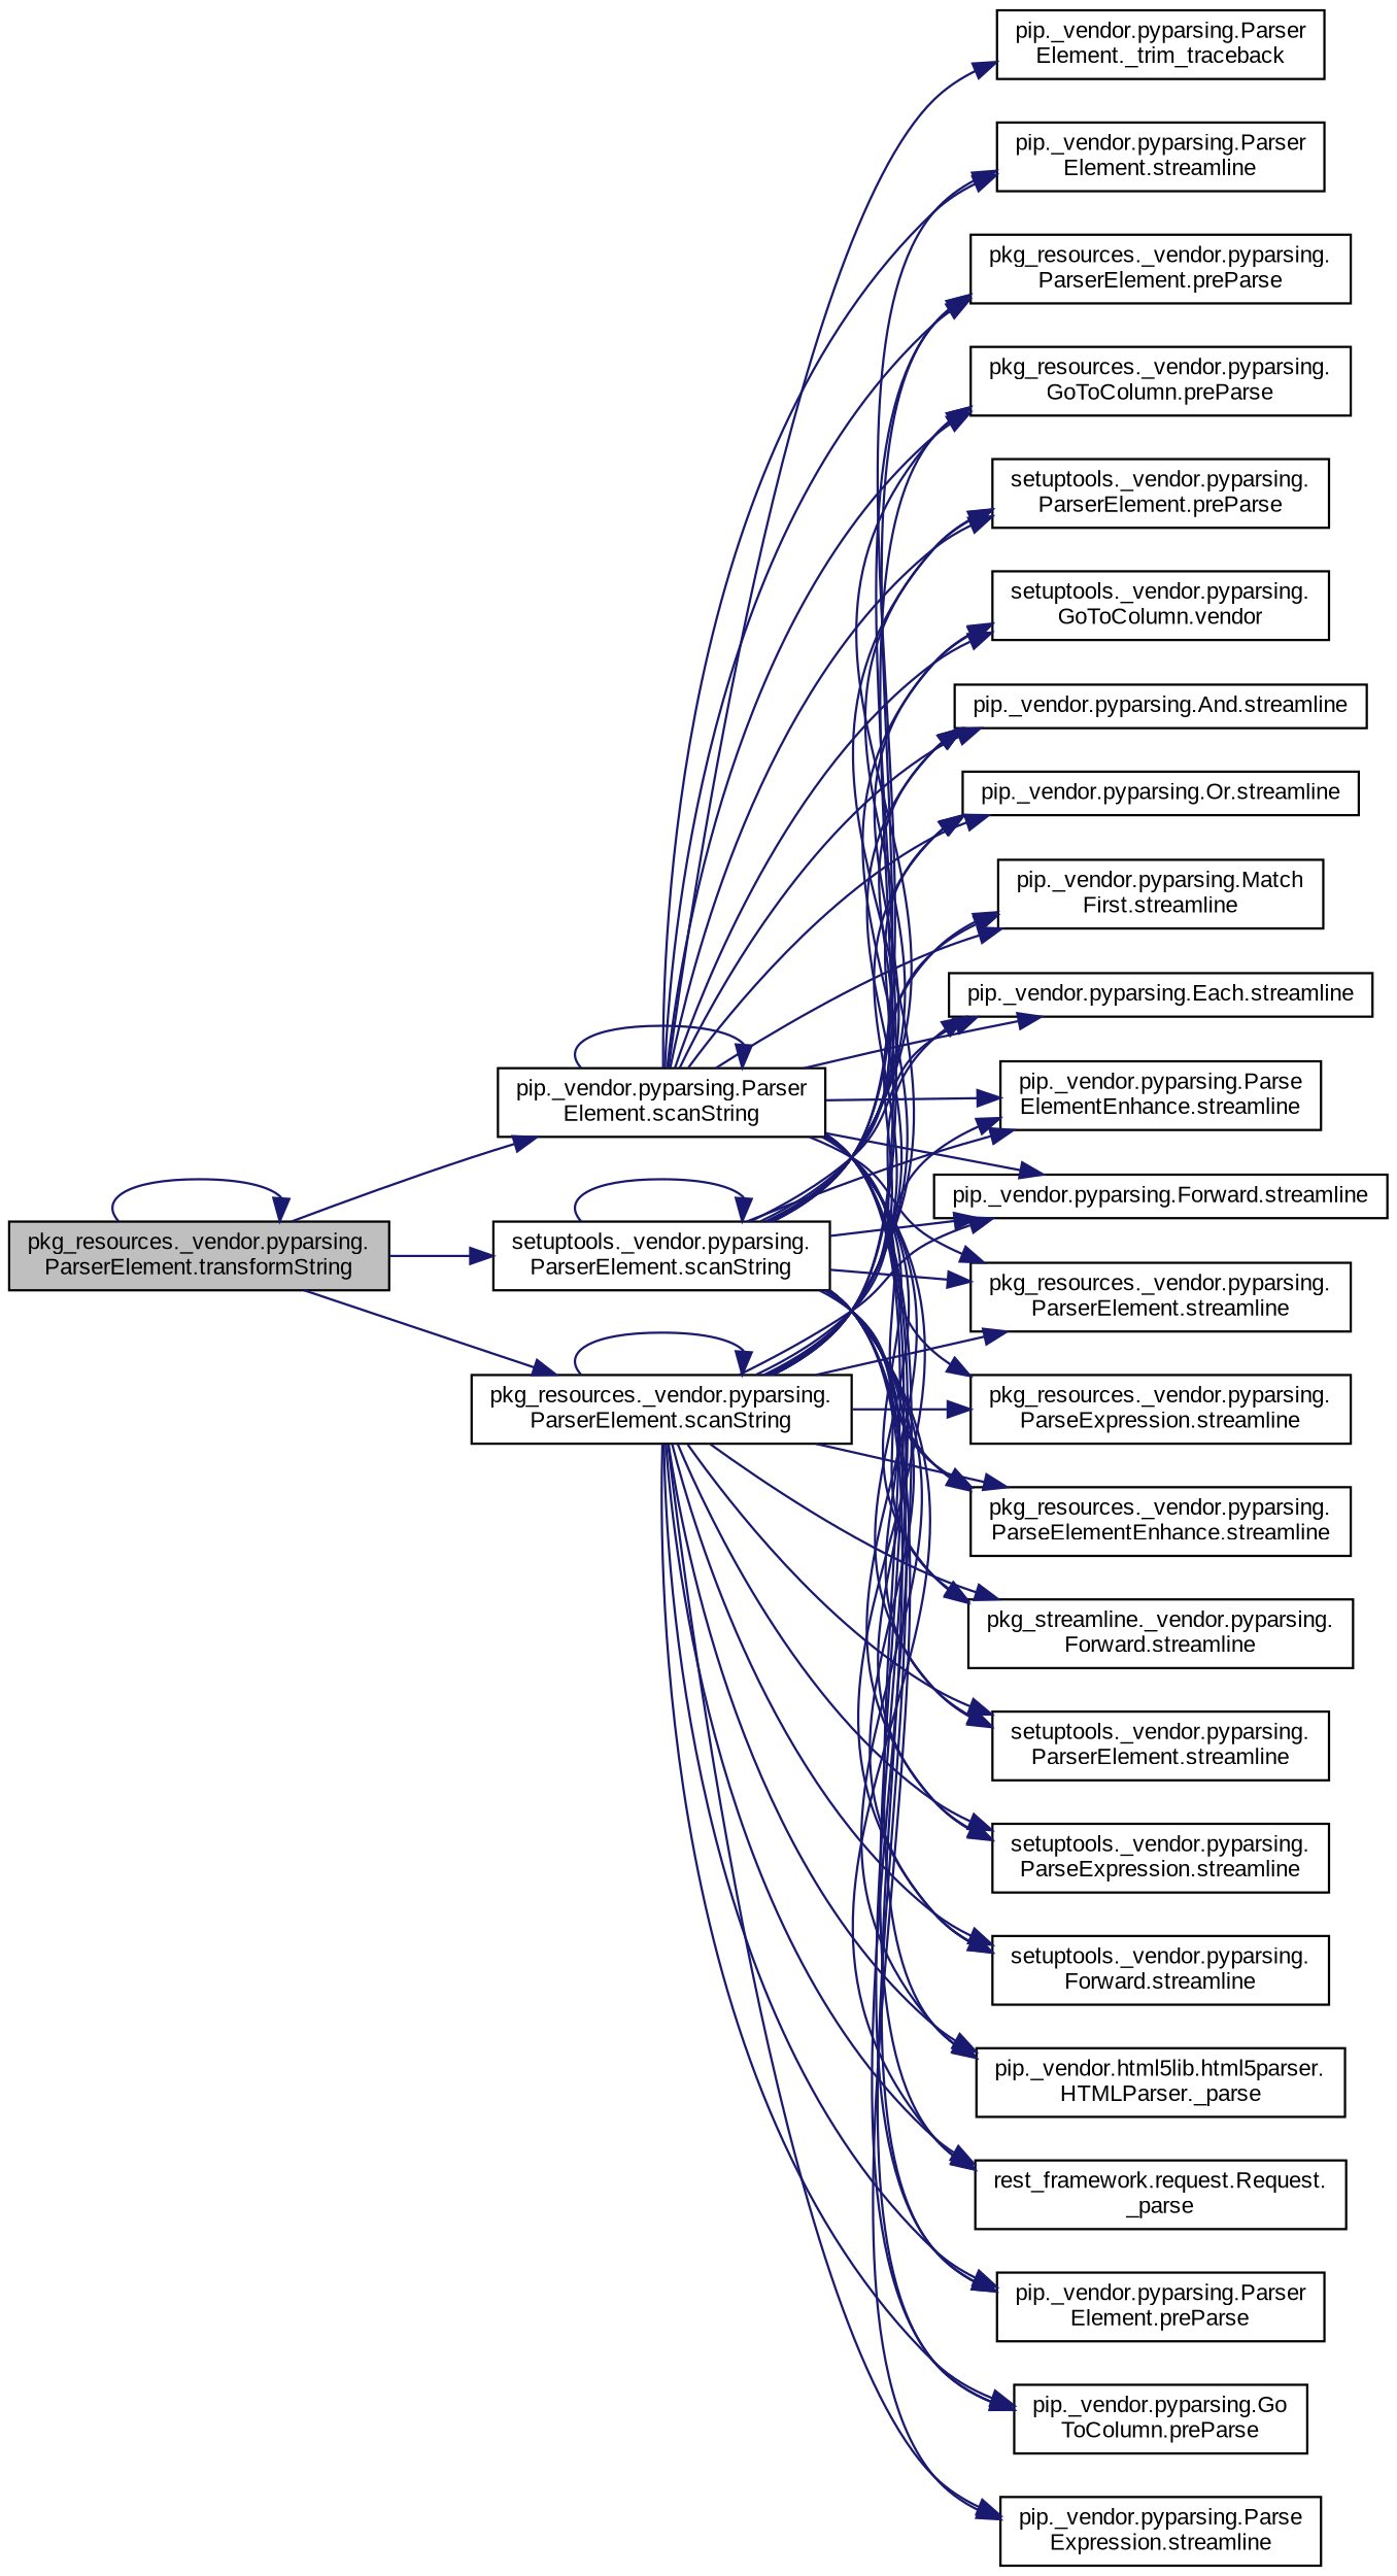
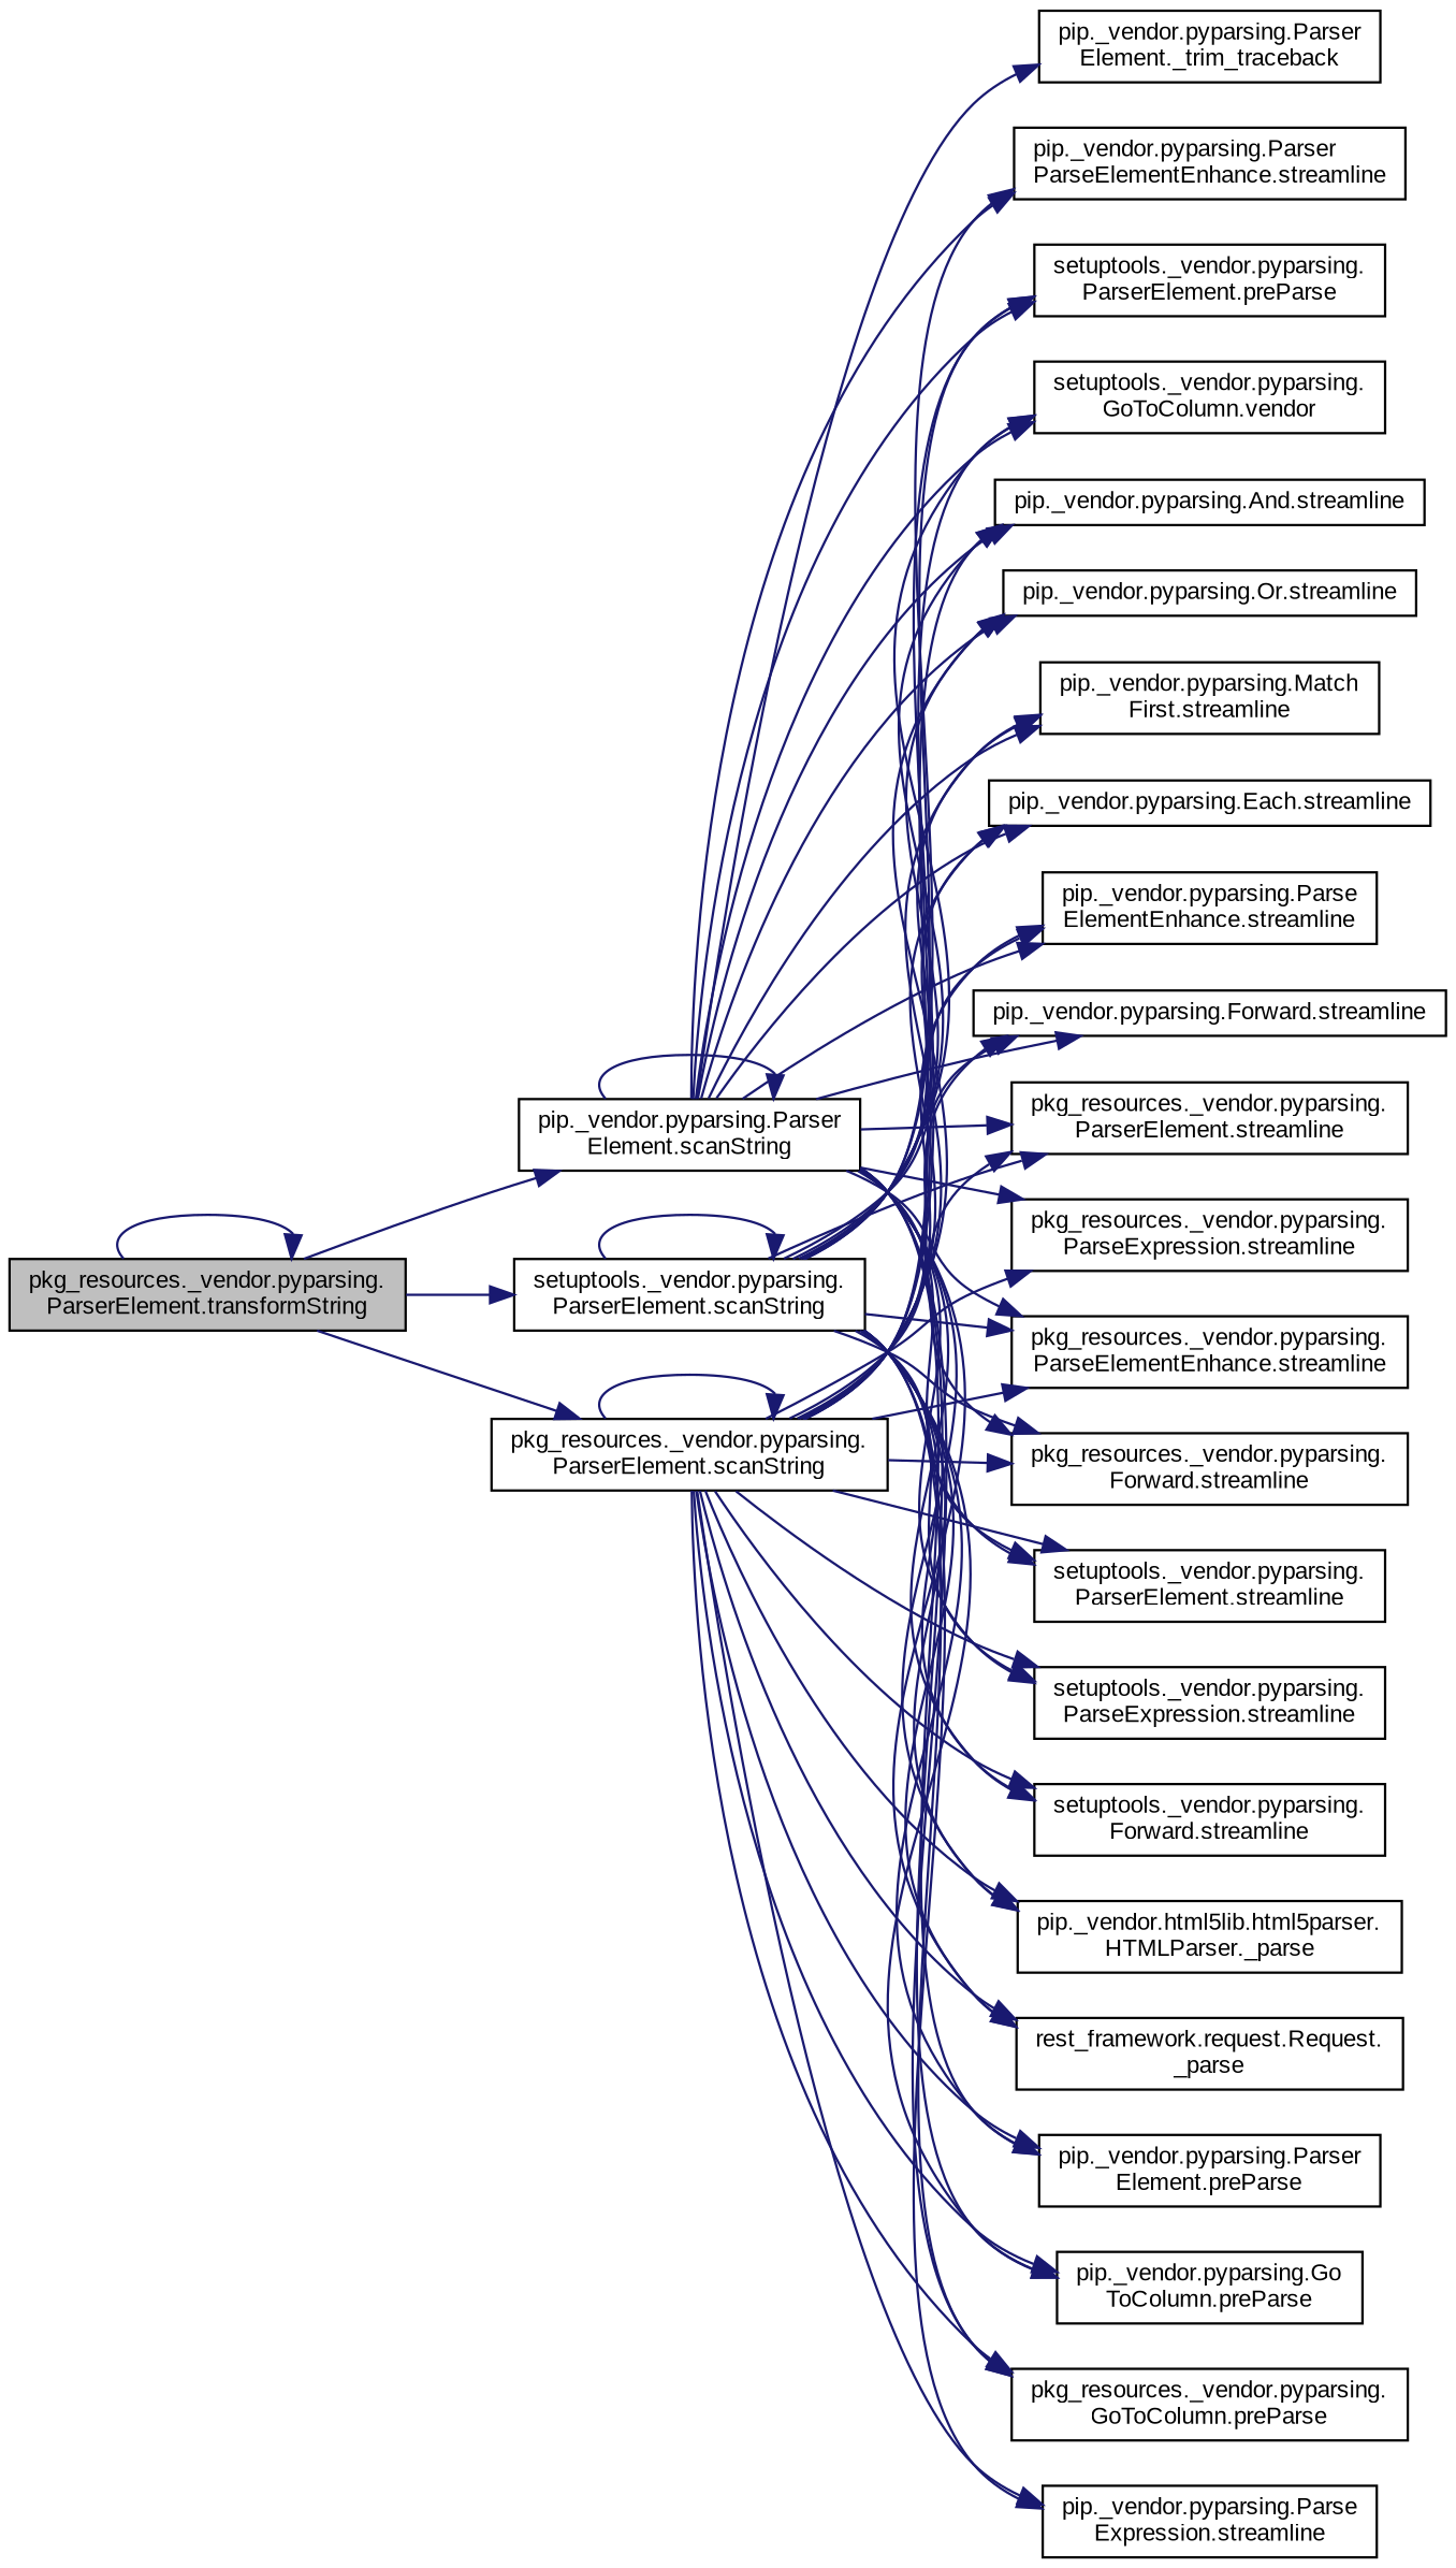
  digraph {
    fontname="Liberation Sans"
    rankdir=LR
    node [color=black fillcolor=white fontname="Liberation Sans" fontsize=10 shape=record style=filled]
    edge [color=midnightblue fontname="Liberation Sans" fontsize=10 labelfontname=Helvetica labelfontsize=10 style=solid]
    n1 [fillcolor=grey75 fontcolor=black height=0.2 label="pkg_resources._vendor.pyparsing.\lParserElement.transformString" width=0.4]
    n2 [height=0.2 label="pip._vendor.pyparsing.Parser\lElement.scanString" width=0.4]
    n3 [height=0.2 label="pkg_resources._vendor.pyparsing.\lParserElement.scanString" width=0.4]
    n4 [height=0.2 label="setuptools._vendor.pyparsing.\lParserElement.scanString" width=0.4]
    n5 [height=0.2 label="pip._vendor.html5lib.html5parser.\lHTMLParser._parse" width=0.4]
    n6 [height=0.2 label="rest_framework.request.Request.\l_parse" width=0.4]
    n7 [height=0.2 label="pip._vendor.pyparsing.Parser\lElement._trim_traceback" width=0.4]
    n8 [height=0.2 label="pip._vendor.pyparsing.Parser\lElement.preParse" width=0.4]
    n9 [height=0.2 label="pip._vendor.pyparsing.Go\lToColumn.preParse" width=0.4]
-   n10 [height=0.2 label="pkg_resources._vendor.pyparsing.\lParserElement.preParse" width=0.4]
    n11 [height=0.2 label="pkg_resources._vendor.pyparsing.\lGoToColumn.preParse" width=0.4]
    n12 [height=0.2 label="setuptools._vendor.pyparsing.\lParserElement.preParse" width=0.4]
    n13 [height=0.2 label="setuptools._vendor.pyparsing.\lGoToColumn.vendor" width=0.4]
-   n14 [height=0.2 label="pip._vendor.pyparsing.Parser\lElement.streamline" width=0.4]
+   n14 [height=0.2 label="pip._vendor.pyparsing.Parser\lParseElementEnhance.streamline" width=0.4]
    n15 [height=0.2 label="pip._vendor.pyparsing.And.streamline" width=0.4]
    n16 [height=0.2 label="pip._vendor.pyparsing.Or.streamline" width=0.4]
    n17 [height=0.2 label="pip._vendor.pyparsing.Match\lFirst.streamline" width=0.4]
    n18 [height=0.2 label="pip._vendor.pyparsing.Each.streamline" width=0.4]
    n19 [height=0.2 label="pip._vendor.pyparsing.Parse\lElementEnhance.streamline" width=0.4]
    n20 [height=0.2 label="pip._vendor.pyparsing.Forward.streamline" width=0.4]
    n21 [height=0.2 label="pkg_resources._vendor.pyparsing.\lParserElement.streamline" width=0.4]
    n22 [height=0.2 label="pkg_resources._vendor.pyparsing.\lParseExpression.streamline" width=0.4]
    n23 [height=0.2 label="pkg_resources._vendor.pyparsing.\lParseElementEnhance.streamline" width=0.4]
-   n24 [height=0.2 label="pkg_streamline._vendor.pyparsing.\lForward.streamline" width=0.4]
+   n24 [height=0.2 label="pkg_resources._vendor.pyparsing.\lForward.streamline" width=0.4]
    n25 [height=0.2 label="setuptools._vendor.pyparsing.\lParserElement.streamline" width=0.4]
    n26 [height=0.2 label="setuptools._vendor.pyparsing.\lParseExpression.streamline" width=0.4]
    n27 [height=0.2 label="setuptools._vendor.pyparsing.\lForward.streamline" width=0.4]
    n28 [height=0.2 label="pip._vendor.pyparsing.Parse\lExpression.streamline" width=0.4]
    n1 -> n1
    n1 -> n2
    n1 -> n3
    n1 -> n4
    n2 -> n2
    n2 -> n5
    n2 -> n6
    n2 -> n7
    n2 -> n8
    n2 -> n9
-   n2 -> n10
    n2 -> n11
    n2 -> n12
    n2 -> n13
    n2 -> n14
    n2 -> n15
    n2 -> n16
    n2 -> n17
    n2 -> n18
    n2 -> n19
    n2 -> n20
    n2 -> n21
    n2 -> n22
    n2 -> n23
    n2 -> n24
    n2 -> n25
    n2 -> n26
    n2 -> n27
    n3 -> n3
    n3 -> n5
    n3 -> n6
    n3 -> n8
    n3 -> n9
-   n3 -> n10
    n3 -> n11
    n3 -> n12
    n3 -> n13
    n3 -> n15
    n3 -> n16
    n3 -> n17
    n3 -> n18
    n3 -> n19
    n3 -> n20
    n3 -> n21
    n3 -> n22
    n3 -> n23
    n3 -> n24
    n3 -> n25
    n3 -> n26
    n3 -> n27
    n3 -> n28
    n4 -> n4
    n4 -> n5
    n4 -> n6
    n4 -> n8
    n4 -> n9
-   n4 -> n10
    n4 -> n11
    n4 -> n12
    n4 -> n13
    n4 -> n14
    n4 -> n15
    n4 -> n16
    n4 -> n17
    n4 -> n18
    n4 -> n19
    n4 -> n20
    n4 -> n21
    n4 -> n23
    n4 -> n24
    n4 -> n25
    n4 -> n26
    n4 -> n27
    n4 -> n28
  }
